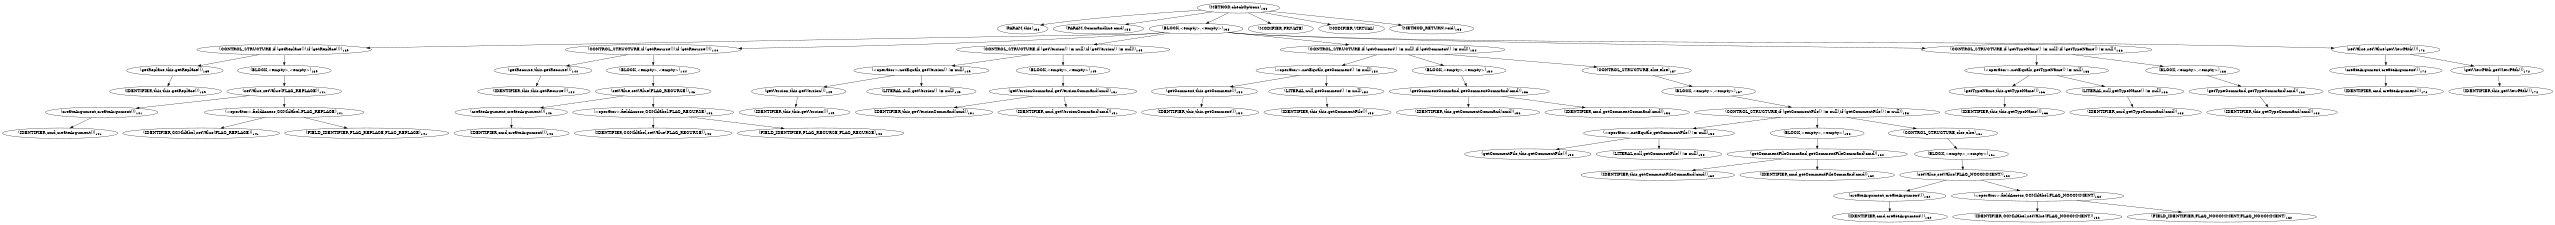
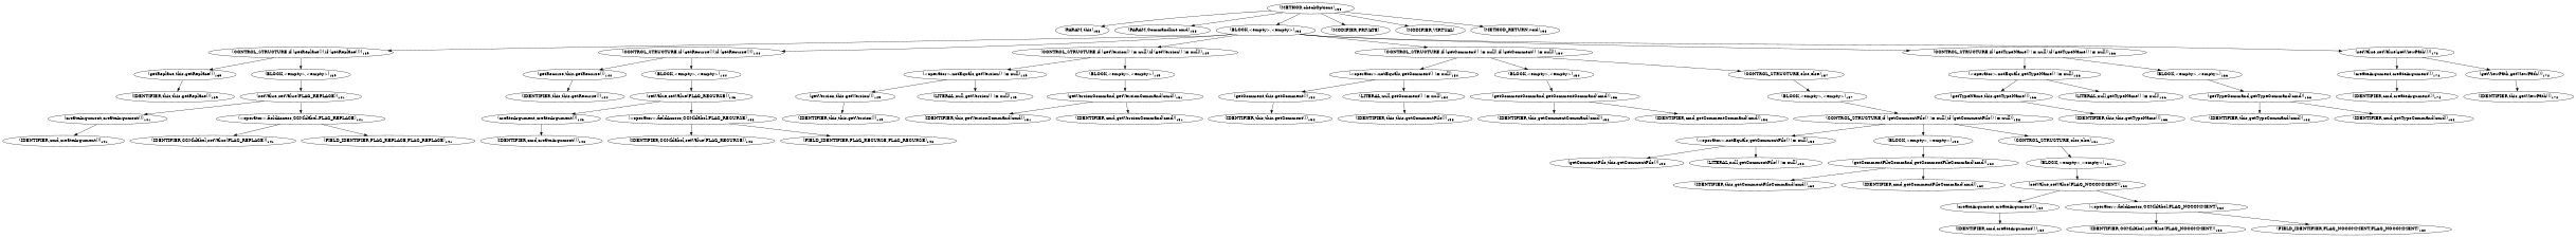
  digraph {
    n1 [label=<(METHOD,checkOptions)<SUB>138</SUB>>]
    n2 [label=<(PARAM,this)<SUB>138</SUB>>]
    n3 [label=<(PARAM,Commandline cmd)<SUB>138</SUB>>]
    n4 [label=<(BLOCK,&lt;empty&gt;,&lt;empty&gt;)<SUB>138</SUB>>]
    n5 [label=<(MODIFIER,PRIVATE)>]
    n6 [label=<(MODIFIER,VIRTUAL)>]
    n7 [label=<(METHOD_RETURN,void)<SUB>138</SUB>>]
    n8 [label=<(CONTROL_STRUCTURE,if (getReplace()),if (getReplace()))<SUB>139</SUB>>]
    n9 [label=<(CONTROL_STRUCTURE,if (getRecurse()),if (getRecurse()))<SUB>144</SUB>>]
    n10 [label=<(CONTROL_STRUCTURE,if (getVersion() != null),if (getVersion() != null))<SUB>149</SUB>>]
    n11 [label=<(CONTROL_STRUCTURE,if (getComment() != null),if (getComment() != null))<SUB>154</SUB>>]
    n12 [label=<(CONTROL_STRUCTURE,if (getTypeName() != null),if (getTypeName() != null))<SUB>166</SUB>>]
    n13 [label=<(setValue,setValue(getViewPath()))<SUB>172</SUB>>]
    n14 [label=<(getReplace,this.getReplace())<SUB>139</SUB>>]
    n15 [label=<(BLOCK,&lt;empty&gt;,&lt;empty&gt;)<SUB>139</SUB>>]
    n16 [label=<(getRecurse,this.getRecurse())<SUB>144</SUB>>]
    n17 [label=<(BLOCK,&lt;empty&gt;,&lt;empty&gt;)<SUB>144</SUB>>]
    n18 [label=<(&lt;operator&gt;.notEquals,getVersion() != null)<SUB>149</SUB>>]
    n19 [label=<(BLOCK,&lt;empty&gt;,&lt;empty&gt;)<SUB>149</SUB>>]
    n20 [label=<(&lt;operator&gt;.notEquals,getComment() != null)<SUB>154</SUB>>]
    n21 [label=<(BLOCK,&lt;empty&gt;,&lt;empty&gt;)<SUB>154</SUB>>]
    n22 [label=<(CONTROL_STRUCTURE,else,else)<SUB>157</SUB>>]
    n23 [label=<(&lt;operator&gt;.notEquals,getTypeName() != null)<SUB>166</SUB>>]
    n24 [label=<(BLOCK,&lt;empty&gt;,&lt;empty&gt;)<SUB>166</SUB>>]
    n25 [label=<(createArgument,createArgument())<SUB>172</SUB>>]
    n26 [label=<(getViewPath,getViewPath())<SUB>172</SUB>>]
    n27 [label=<(IDENTIFIER,this,this.getReplace())<SUB>139</SUB>>]
    n28 [label=<(setValue,setValue(FLAG_REPLACE))<SUB>141</SUB>>]
    n29 [label=<(createArgument,createArgument())<SUB>141</SUB>>]
    n30 [label=<(&lt;operator&gt;.fieldAccess,CCMklabel.FLAG_REPLACE)<SUB>141</SUB>>]
    n31 [label=<(IDENTIFIER,cmd,createArgument())<SUB>141</SUB>>]
    n32 [label=<(IDENTIFIER,CCMklabel,setValue(FLAG_REPLACE))<SUB>141</SUB>>]
    n33 [label=<(FIELD_IDENTIFIER,FLAG_REPLACE,FLAG_REPLACE)<SUB>141</SUB>>]
    n34 [label=<(IDENTIFIER,this,this.getRecurse())<SUB>144</SUB>>]
    n35 [label=<(setValue,setValue(FLAG_RECURSE))<SUB>146</SUB>>]
    n36 [label=<(createArgument,createArgument())<SUB>146</SUB>>]
    n37 [label=<(&lt;operator&gt;.fieldAccess,CCMklabel.FLAG_RECURSE)<SUB>146</SUB>>]
    n38 [label=<(IDENTIFIER,cmd,createArgument())<SUB>146</SUB>>]
    n39 [label=<(IDENTIFIER,CCMklabel,setValue(FLAG_RECURSE))<SUB>146</SUB>>]
    n40 [label=<(FIELD_IDENTIFIER,FLAG_RECURSE,FLAG_RECURSE)<SUB>146</SUB>>]
    n41 [label=<(getVersion,this.getVersion())<SUB>149</SUB>>]
    n42 [label=<(LITERAL,null,getVersion() != null)<SUB>149</SUB>>]
    n43 [label=<(getVersionCommand,getVersionCommand(cmd))<SUB>151</SUB>>]
    n44 [label=<(IDENTIFIER,this,this.getVersion())<SUB>149</SUB>>]
    n45 [label=<(IDENTIFIER,this,getVersionCommand(cmd))<SUB>151</SUB>>]
    n46 [label=<(IDENTIFIER,cmd,getVersionCommand(cmd))<SUB>151</SUB>>]
    n47 [label=<(getComment,this.getComment())<SUB>154</SUB>>]
    n48 [label=<(LITERAL,null,getComment() != null)<SUB>154</SUB>>]
    n49 [label=<(getCommentCommand,getCommentCommand(cmd))<SUB>156</SUB>>]
    n50 [label=<(BLOCK,&lt;empty&gt;,&lt;empty&gt;)<SUB>157</SUB>>]
    n51 [label=<(IDENTIFIER,this,this.getComment())<SUB>154</SUB>>]
    n52 [label=<(IDENTIFIER,this,this.getCommentFile())<SUB>158</SUB>>]
    n53 [label=<(IDENTIFIER,this,getCommentCommand(cmd))<SUB>156</SUB>>]
    n54 [label=<(IDENTIFIER,cmd,getCommentCommand(cmd))<SUB>156</SUB>>]
    n55 [label=<(CONTROL_STRUCTURE,if (getCommentFile() != null),if (getCommentFile() != null))<SUB>158</SUB>>]
    n56 [label=<(&lt;operator&gt;.notEquals,getCommentFile() != null)<SUB>158</SUB>>]
    n57 [label=<(BLOCK,&lt;empty&gt;,&lt;empty&gt;)<SUB>158</SUB>>]
    n58 [label=<(CONTROL_STRUCTURE,else,else)<SUB>161</SUB>>]
    n59 [label=<(getCommentFile,this.getCommentFile())<SUB>158</SUB>>]
    n60 [label=<(LITERAL,null,getCommentFile() != null)<SUB>158</SUB>>]
    n61 [label=<(getCommentFileCommand,getCommentFileCommand(cmd))<SUB>160</SUB>>]
    n62 [label=<(BLOCK,&lt;empty&gt;,&lt;empty&gt;)<SUB>161</SUB>>]
    n63 [label=<(IDENTIFIER,this,getCommentFileCommand(cmd))<SUB>160</SUB>>]
    n64 [label=<(IDENTIFIER,cmd,getCommentFileCommand(cmd))<SUB>160</SUB>>]
    n65 [label=<(setValue,setValue(FLAG_NOCOMMENT))<SUB>162</SUB>>]
    n66 [label=<(createArgument,createArgument())<SUB>162</SUB>>]
-   n67 [label=<(&lt;operator&gt;.fieldAccess,CCMklabel.FLAG_NOCOMMENT)<SUB>162</SUB>>]
+   n67 [label=<(&lt;operator&gt;.fieldAccess,CCMklabel.FLAG_NOCOMMENT)<SUB>262</SUB>>]
    n68 [label=<(IDENTIFIER,cmd,createArgument())<SUB>162</SUB>>]
    n69 [label=<(IDENTIFIER,CCMklabel,setValue(FLAG_NOCOMMENT))<SUB>162</SUB>>]
    n70 [label=<(FIELD_IDENTIFIER,FLAG_NOCOMMENT,FLAG_NOCOMMENT)<SUB>162</SUB>>]
    n71 [label=<(getTypeName,this.getTypeName())<SUB>166</SUB>>]
    n72 [label=<(LITERAL,null,getTypeName() != null)<SUB>166</SUB>>]
    n73 [label=<(getTypeCommand,getTypeCommand(cmd))<SUB>168</SUB>>]
    n74 [label=<(IDENTIFIER,this,this.getTypeName())<SUB>166</SUB>>]
    n75 [label=<(IDENTIFIER,this,getTypeCommand(cmd))<SUB>168</SUB>>]
    n76 [label=<(IDENTIFIER,cmd,getTypeCommand(cmd))<SUB>168</SUB>>]
    n77 [label=<(IDENTIFIER,cmd,createArgument())<SUB>172</SUB>>]
    n78 [label=<(IDENTIFIER,this,getViewPath())<SUB>172</SUB>>]
    n1 -> n2
    n1 -> n3
    n1 -> n4
    n1 -> n5
    n1 -> n6
    n1 -> n7
    n4 -> n8
    n4 -> n9
    n4 -> n10
    n4 -> n11
    n4 -> n12
    n4 -> n13
    n8 -> n14
    n8 -> n15
    n9 -> n16
    n9 -> n17
    n10 -> n18
    n10 -> n19
    n11 -> n20
    n11 -> n21
    n11 -> n22
    n12 -> n23
    n12 -> n24
    n13 -> n25
    n13 -> n26
    n14 -> n27
    n15 -> n28
    n16 -> n34
    n17 -> n35
    n18 -> n41
    n18 -> n42
    n19 -> n43
    n20 -> n47
    n20 -> n48
    n21 -> n49
    n22 -> n50
    n23 -> n71
    n23 -> n72
    n24 -> n73
    n25 -> n77
    n26 -> n78
    n28 -> n29
    n28 -> n30
    n29 -> n31
    n30 -> n32
    n30 -> n33
    n35 -> n36
    n35 -> n37
    n36 -> n38
    n37 -> n39
    n37 -> n40
    n41 -> n44
    n43 -> n45
    n43 -> n46
    n47 -> n51
    n48 -> n52
    n49 -> n53
    n49 -> n54
    n50 -> n55
    n55 -> n56
    n55 -> n57
    n55 -> n58
    n56 -> n59
    n56 -> n60
    n57 -> n61
    n58 -> n62
    n61 -> n63
    n61 -> n64
    n62 -> n65
    n65 -> n66
    n65 -> n67
    n66 -> n68
    n67 -> n69
    n67 -> n70
    n71 -> n74
    n73 -> n75
-   n72 -> n76
+   n73 -> n76
  }
